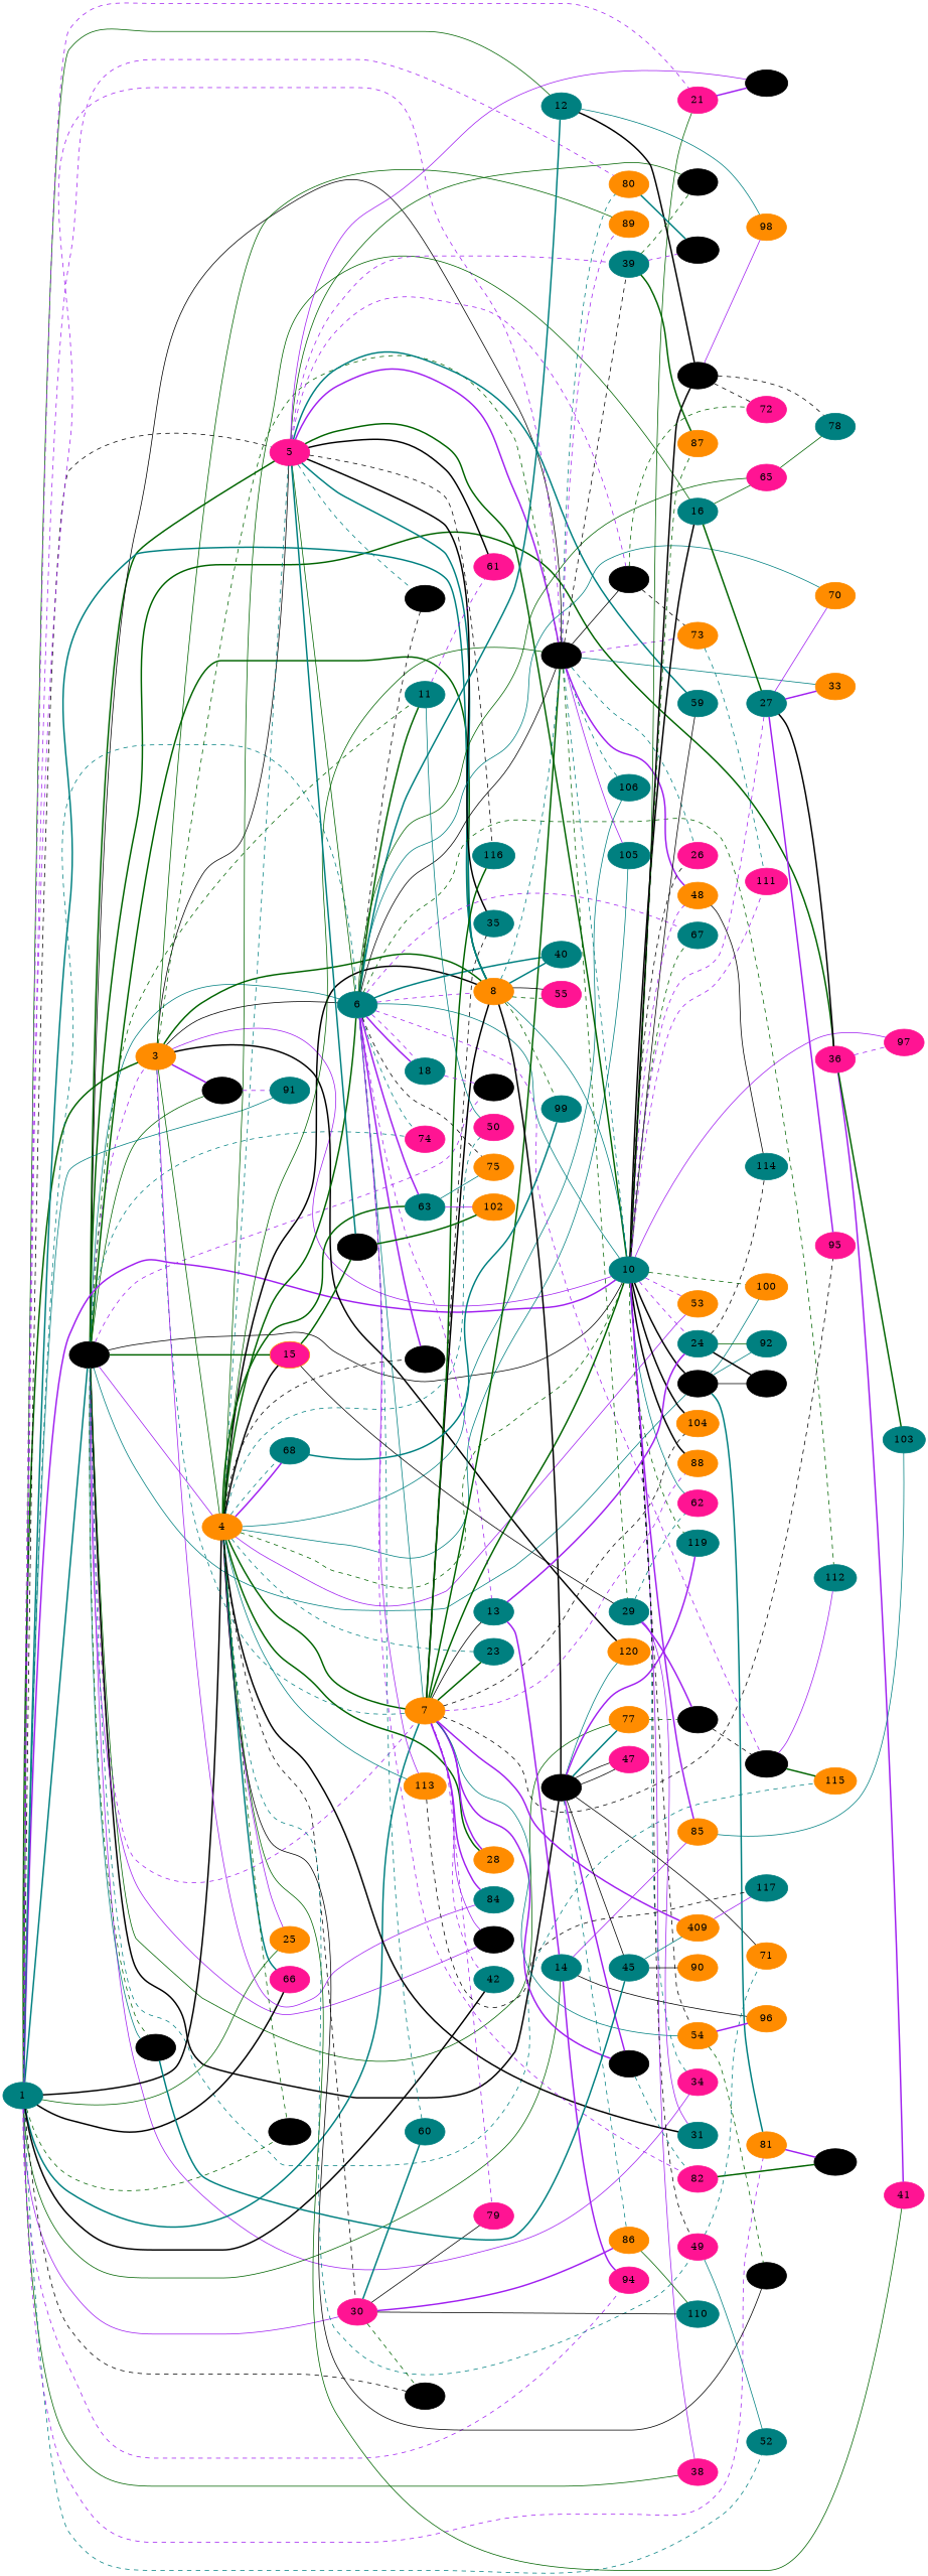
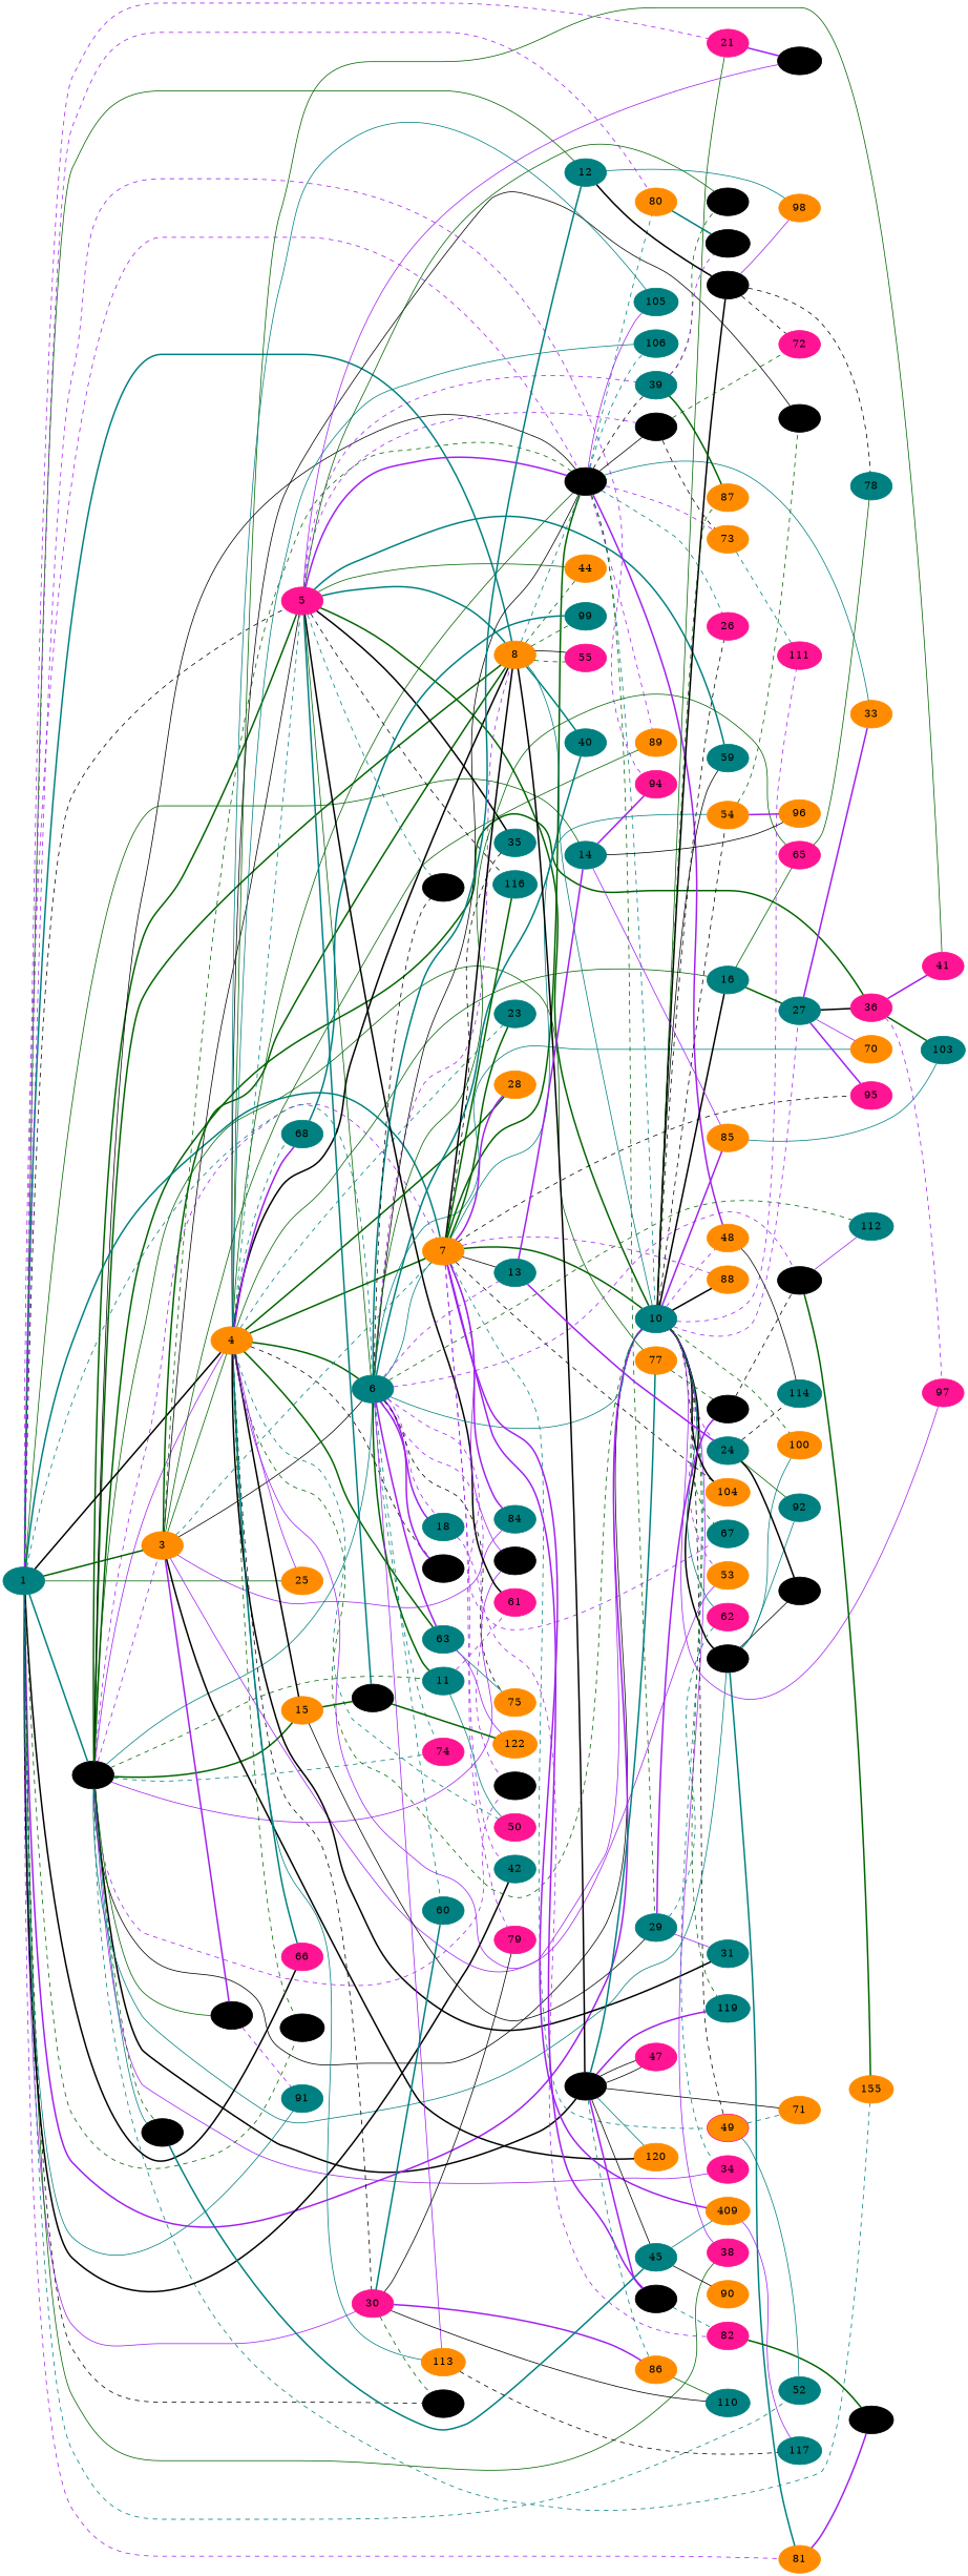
  graph {
    rankdir=LR
    node [color=teal style=filled]
    edge [color=purple style=dashed]
    2 [color=black]
    1
    3 [color=darkorange]
    4 [color=darkorange]
    5 [color=deeppink]
    6
    7 [color=darkorange]
    8 [color=darkorange]
    9 [color=black]
    10
    12
    14
    21 [color=deeppink]
    25 [color=darkorange]
    30 [color=deeppink]
    37 [color=black]
    38 [color=deeppink]
    42
    52
    66 [color=deeppink]
    80 [color=darkorange]
    81 [color=darkorange]
    91
    94 [color=deeppink]
    108 [color=black]
    11
-   15 [color=darkorange fillcolor=deeppink]
+   15 [color=darkorange]
    17 [color=black]
    19 [color=black]
    20 [color=black]
    32 [color=black]
    34 [color=deeppink]
    36 [color=deeppink]
    43 [color=black]
    51 [color=black]
    74 [color=deeppink]
    77 [color=darkorange]
-   115 [color=darkorange]
+   115 [color=darkorange label=155]
    84
    89 [color=darkorange]
    120 [color=darkorange]
    16
    23
    28 [color=darkorange]
    31
    41 [color=deeppink]
    50 [color=deeppink]
    53 [color=darkorange]
    63
    64 [color=black]
    68
    93 [color=black]
    105
    106
    113 [color=darkorange]
    35
    39
+   44 [color=darkorange]
    57 [color=black]
    58 [color=black]
    59
    61 [color=deeppink]
    69 [color=black]
    76 [color=black]
    116
    118 [color=black]
    13
    18
    40
    60
    65 [color=deeppink]
    67
    70 [color=darkorange]
    75 [color=darkorange]
    82 [color=deeppink]
    107 [color=black]
    112
    22 [color=black]
-   49 [color=deeppink]
+   49 [color=deeppink fillcolor=darkorange]
    54 [color=darkorange]
    79 [color=deeppink]
    88 [color=darkorange]
    95 [color=deeppink]
    104 [color=darkorange]
    n85 [color=darkorange label=409]
    55 [color=deeppink]
    99
    26 [color=deeppink]
    29
    33 [color=darkorange]
    48 [color=darkorange]
    73 [color=darkorange]
    24
    27
    46 [color=black]
    62 [color=deeppink]
    85 [color=darkorange]
    87 [color=darkorange]
    97 [color=deeppink]
    100 [color=darkorange]
    111 [color=deeppink]
    119
    98 [color=darkorange]
    96 [color=darkorange]
    86 [color=darkorange]
    110
    101 [color=black]
    121 [color=black]
    45
    47 [color=deeppink]
    71 [color=darkorange]
    103
    56 [color=black]
    92
    83 [color=black]
-   102 [color=darkorange]
+   102 [color=darkorange label=122]
    117
    72 [color=deeppink]
    78
    90 [color=darkorange]
    114
    2 -- 3
    2 -- 4 [style=solid]
    2 -- 5 [color=darkgreen style=bold]
    2 -- 6 [color=teal style=solid]
    2 -- 7
    2 -- 8 [color=darkgreen style=bold]
    2 -- 9 [color=black style=solid]
    2 -- 10 [color=black style=solid]
    2 -- 11 [color=darkgreen]
    2 -- 15 [color=darkgreen style=bold]
    2 -- 17 [color=darkgreen style=solid]
    2 -- 19 [color=black style=bold]
    2 -- 20
    2 -- 32 [style=solid]
    2 -- 34 [style=solid]
    2 -- 36 [color=darkgreen style=bold]
    2 -- 43 [color=teal style=solid]
    2 -- 43 [color=darkgreen]
    2 -- 51 [color=teal style=solid]
    2 -- 74 [color=teal]
    2 -- 77 [color=darkgreen style=solid]
    2 -- 115 [color=teal]
    1 -- 2 [color=teal style=bold]
    1 -- 3 [color=darkgreen style=bold]
    1 -- 4 [color=black style=bold]
    1 -- 5 [color=black]
    1 -- 6 [color=teal]
    1 -- 7 [color=teal style=bold]
    1 -- 8 [color=teal style=bold]
    1 -- 9
    1 -- 10 [style=bold]
    1 -- 12 [color=darkgreen style=solid]
    1 -- 14 [color=darkgreen style=solid]
    1 -- 21
    1 -- 25 [color=darkgreen style=solid]
    1 -- 30 [style=solid]
    1 -- 37 [color=black]
    1 -- 38 [color=darkgreen style=solid]
    1 -- 42 [color=black style=bold]
    1 -- 52 [color=teal]
    1 -- 66 [color=black style=bold]
    1 -- 80
    1 -- 81
    1 -- 91 [color=teal style=solid]
    1 -- 94
    1 -- 108 [color=darkgreen]
    3 -- 4 [color=darkgreen style=solid]
    3 -- 5 [color=black style=solid]
    3 -- 6 [color=black style=solid]
    3 -- 7 [color=teal]
    3 -- 8 [color=darkgreen style=bold]
    3 -- 9 [color=darkgreen]
    3 -- 10 [style=solid]
    3 -- 17 [style=bold]
    3 -- 84 [style=solid]
    3 -- 89 [color=darkgreen style=solid]
    3 -- 120 [color=black style=bold]
    4 -- 5 [color=teal]
    4 -- 6 [color=darkgreen style=bold]
    4 -- 7 [color=darkgreen style=bold]
    4 -- 8 [color=black style=bold]
    4 -- 9 [color=darkgreen style=solid]
    4 -- 10 [color=darkgreen]
    4 -- 25 [style=solid]
    4 -- 30 [color=black]
    4 -- 66 [color=teal style=bold]
    4 -- 108 [color=darkgreen]
    4 -- 15 [color=black style=bold]
    4 -- 16 [color=darkgreen style=solid]
    4 -- 23 [color=teal]
    4 -- 28 [color=darkgreen style=bold]
    4 -- 31 [color=black style=bold]
    4 -- 41 [color=darkgreen style=solid]
    4 -- 50 [color=teal]
    4 -- 53 [style=solid]
    4 -- 63 [color=darkgreen style=bold]
    4 -- 64 [color=black]
    4 -- 68 [style=bold]
    4 -- 68 [color=teal]
    4 -- 93 [color=black style=solid]
    4 -- 105 [color=teal style=solid]
    4 -- 106 [color=teal style=solid]
    4 -- 113 [color=teal style=solid]
    5 -- 6 [color=darkgreen style=solid]
    5 -- 8 [color=teal style=bold]
    5 -- 9 [style=bold]
    5 -- 10 [color=darkgreen style=bold]
    5 -- 35 [color=black style=bold]
    5 -- 39
+   5 -- 44 [color=darkgreen style=solid]
    5 -- 57 [color=darkgreen style=solid]
    5 -- 58 [color=teal]
    5 -- 59 [color=teal style=bold]
    5 -- 61 [color=black style=bold]
    5 -- 69
    5 -- 76 [color=teal style=bold]
    5 -- 116 [color=black]
    5 -- 118 [style=solid]
    6 -- 7 [color=teal style=solid]
    6 -- 8
    6 -- 9 [color=black style=solid]
    6 -- 10 [color=teal style=solid]
    6 -- 12 [color=teal style=bold]
    6 -- 11 [color=darkgreen style=bold]
    6 -- 74 [color=teal]
    6 -- 63 [style=bold]
    6 -- 64 [style=bold]
    6 -- 113 [style=solid]
    6 -- 58 [color=black]
    6 -- 13
    6 -- 18 [style=bold]
    6 -- 18
    6 -- 40 [color=teal style=bold]
    6 -- 60 [color=teal]
    6 -- 65 [color=darkgreen style=solid]
    6 -- 67
    6 -- 70 [color=teal style=solid]
    6 -- 75 [color=black]
    6 -- 82
    6 -- 107
    6 -- 112 [color=darkgreen]
    7 -- 8 [color=black style=bold]
    7 -- 9 [color=darkgreen style=bold]
    7 -- 10 [color=darkgreen style=bold]
    7 -- 42
    7 -- 32 [style=solid]
    7 -- 84 [style=bold]
    7 -- 23 [color=darkgreen style=bold]
    7 -- 28 [style=bold]
    7 -- 35 [color=black]
    7 -- 116 [color=darkgreen style=bold]
    7 -- 13 [color=black style=solid]
    7 -- 22 [style=bold]
-   4 -- 49 [color=teal]
+   7 -- 49 [color=teal]
    7 -- 54 [color=teal style=solid]
    7 -- 79
    7 -- 88
    7 -- 95 [color=black]
    7 -- 104 [color=black]
    7 -- n85 [style=bold]
    8 -- 9 [color=teal]
    8 -- 10 [color=teal style=solid]
    8 -- 19 [color=black style=bold]
+   8 -- 44 [color=darkgreen]
    8 -- 40 [color=teal style=bold]
    8 -- 55 [color=darkgreen]
    8 -- 55 [color=black style=solid]
    8 -- 99 [color=darkgreen]
    9 -- 10 [color=teal]
    9 -- 80 [color=teal]
    9 -- 89
    9 -- 105 [style=solid]
    9 -- 106 [color=teal]
    9 -- 39 [color=black]
    9 -- 69 [color=black style=solid]
    9 -- 26 [color=teal]
    9 -- 29 [color=darkgreen]
    9 -- 33 [color=teal style=solid]
    9 -- 48 [style=bold]
    9 -- 73
    10 -- 21 [color=darkgreen style=solid]
    10 -- 38 [style=solid]
    10 -- 34 [color=teal]
    10 -- 51 [color=black style=bold]
    10 -- 16 [color=black style=bold]
    10 -- 53
    10 -- 59 [color=black style=solid]
    10 -- 67 [color=darkgreen]
    10 -- 49 [color=black]
    10 -- 54 [color=black]
    10 -- 88 [color=black style=bold]
    10 -- 104 [color=black style=bold]
    10 -- 26 [color=black]
    10 -- 48
    10 -- 24
    10 -- 27
    10 -- 46 [color=black style=bold]
    10 -- 62 [color=teal style=solid]
    10 -- 85 [style=bold]
    10 -- 87 [color=darkgreen]
    10 -- 97 [style=solid]
    10 -- 100 [color=darkgreen]
    10 -- 111
    10 -- 119 [color=darkgreen]
    12 -- 46 [color=black style=bold]
    12 -- 98 [color=teal style=solid]
    14 -- 94 [style=bold]
    14 -- 85 [style=solid]
    14 -- 96 [color=black style=solid]
    21 -- 118 [style=bold]
    30 -- 37 [color=darkgreen]
    30 -- 60 [color=teal style=bold]
    30 -- 79 [color=black style=solid]
    30 -- 86 [style=bold]
    30 -- 110 [color=black style=solid]
    80 -- 101 [color=teal style=bold]
    81 -- 121 [style=bold]
    11 -- 50 [color=teal style=solid]
    11 -- 61
    15 -- 76 [color=darkgreen style=bold]
    15 -- 29 [color=black style=solid]
    17 -- 91
    19 -- 77 [color=teal style=bold]
    19 -- 120 [color=teal style=solid]
    19 -- 22 [style=bold]
    19 -- 119 [style=bold]
    19 -- 86 [color=teal]
    19 -- 45 [color=black style=solid]
    19 -- 47 [color=black style=solid]
    19 -- 47 [color=black style=solid]
    19 -- 71 [color=black style=solid]
    36 -- 41 [style=bold]
    36 -- 97
    36 -- 103 [color=darkgreen style=bold]
    43 -- 45 [color=teal style=bold]
    51 -- 81 [color=teal style=bold]
    51 -- 100 [color=teal style=solid]
    51 -- 56 [color=black style=solid]
    51 -- 92 [color=teal style=solid]
    77 -- 83 [color=darkgreen]
    16 -- 65 [color=darkgreen style=solid]
    16 -- 27 [color=darkgreen style=bold]
    63 -- 75 [color=teal style=solid]
    63 -- 102 [style=solid]
    68 -- 99 [color=teal style=bold]
    113 -- 117 [color=black]
    39 -- 57 [color=darkgreen]
    39 -- 87 [color=darkgreen style=bold]
    39 -- 101
    69 -- 73 [color=black]
    69 -- 72 [color=darkgreen]
    76 -- 102 [color=darkgreen style=bold]
    13 -- 14 [style=bold]
    13 -- 24 [style=bold]
    18 -- 20
    65 -- 78 [color=darkgreen style=solid]
    82 -- 121 [color=darkgreen style=bold]
    107 -- 115 [color=darkgreen style=bold]
    107 -- 112 [style=solid]
    22 -- 82 [color=teal]
    49 -- 52 [color=teal style=solid]
    49 -- 71 [color=teal]
    54 -- 93 [color=darkgreen]
    54 -- 96 [style=bold]
    n85 -- 117 [style=solid]
    29 -- 31 [style=solid]
    29 -- 62 [color=teal]
    29 -- 83 [style=bold]
    48 -- 114 [color=black style=solid]
    73 -- 111 [color=teal]
    24 -- 56 [color=black style=bold]
    24 -- 92 [color=darkgreen style=solid]
    24 -- 114 [color=black]
    27 -- 36 [color=black style=bold]
    27 -- 70 [style=solid]
    27 -- 95 [style=bold]
    27 -- 33 [style=bold]
    46 -- 98 [style=solid]
    46 -- 72 [color=black]
    46 -- 78 [color=black]
    85 -- 103 [color=teal style=solid]
    86 -- 110 [color=darkgreen style=solid]
    45 -- n85 [color=teal style=solid]
    45 -- 90 [color=black style=solid]
    83 -- 107 [color=black]
  }
